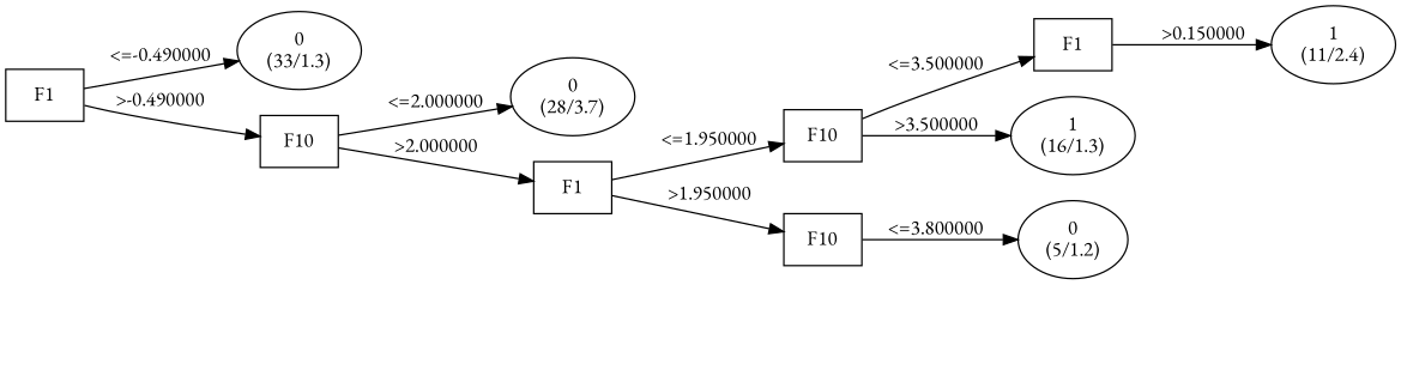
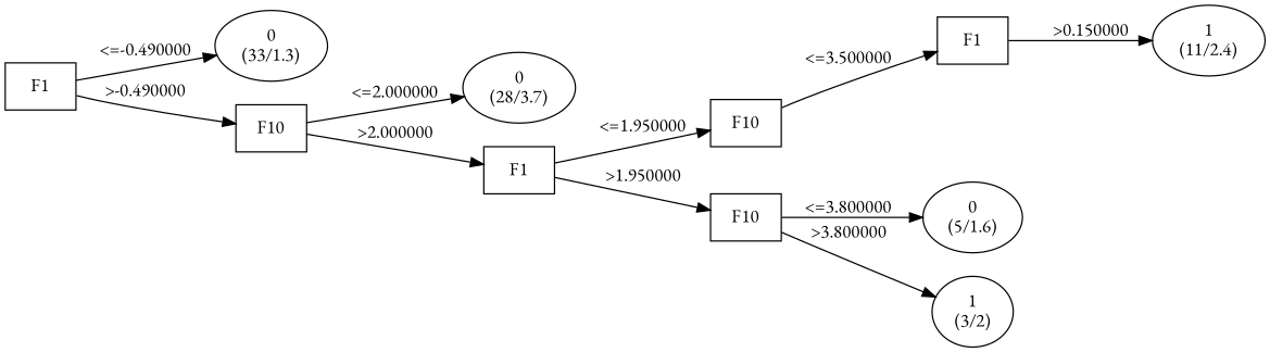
  digraph {
    fontname="EB Garamond"
    rankdir=LR
    node [fontname="EB Garamond" shape=box]
    edge [fontname="EB Garamond"]
    n1 [label="F1\n"]
    n2 [label="0\n(33/1.3)" shape=ellipse]
    n3 [label="F10\n"]
    n4 [label="0\n(28/3.7)" shape=ellipse]
    n5 [label="F1\n"]
    n6 [label="F10\n"]
    n7 [label="F10\n"]
    n8 [label="F1\n"]
-   n9 [label="1\n(16/1.3)" shape=ellipse]
-   n10 [label="0\n(5/1.2)" shape=ellipse]
+   n10 [label="0\n(5/1.6)" shape=ellipse]
+   n11 [label="1\n(3/2)" shape=ellipse]
    n12 [label="1\n(11/2.4)" shape=ellipse]
    n1 -> n2 [label="<=-0.490000"]
    n1 -> n3 [label=">-0.490000"]
    n3 -> n4 [label="<=2.000000"]
    n3 -> n5 [label=">2.000000"]
    n5 -> n6 [label="<=1.950000"]
    n5 -> n7 [label=">1.950000"]
    n6 -> n8 [label="<=3.500000"]
-   n6 -> n9 [label=">3.500000"]
    n7 -> n10 [label="<=3.800000"]
+   n7 -> n11 [label=">3.800000"]
    n8 -> n12 [label=">0.150000"]
  }
